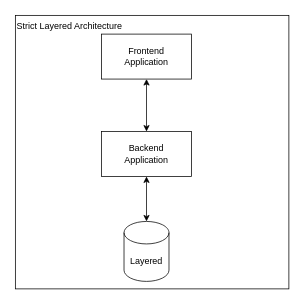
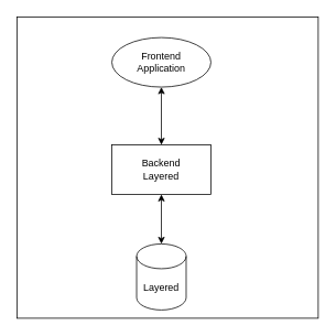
  <mxCell id="0" />
  <mxCell id="1" parent="0" />
  <mxCell id="2" value="" style="whiteSpace=wrap;html=1;aspect=fixed;" parent="1" vertex="1"><mxGeometry x="20" y="20" width="365" height="365" as="geometry" /></mxCell>
  <mxCell id="3" value="Layered" style="shape=cylinder3;whiteSpace=wrap;html=1;boundedLbl=1;backgroundOutline=1;size=15;" parent="1" vertex="1"><mxGeometry x="165" y="295" width="60" height="80" as="geometry" /></mxCell>
- <mxCell id="4" value="Frontend&lt;br&gt;Application" style="rounded=0;whiteSpace=wrap;html=1;" parent="1" vertex="1"><mxGeometry x="135" y="45" width="120" height="60" as="geometry" /></mxCell>
+ <mxCell id="4" value="Frontend&lt;br&gt;Application" style="ellipse;whiteSpace=wrap;html=1;" parent="1" vertex="1"><mxGeometry x="135" y="45" width="120" height="60" as="geometry" /></mxCell>
  <mxCell id="5" value="" style="endArrow=classic;html=1;exitX=0.5;exitY=1;exitDx=0;exitDy=0;entryX=0.5;entryY=0;entryDx=0;entryDy=0;startArrow=classic;startFill=1;" parent="1" source="4" target="7" edge="1"><mxGeometry width="50" height="50" relative="1" as="geometry"><mxPoint x="170" y="135" as="sourcePoint" /><mxPoint x="195" y="235" as="targetPoint" /></mxGeometry></mxCell>
  <mxCell id="6" value="" style="endArrow=classic;html=1;exitX=0.5;exitY=1;exitDx=0;exitDy=0;startArrow=classic;startFill=1;" parent="1" source="7" edge="1"><mxGeometry width="50" height="50" relative="1" as="geometry"><mxPoint x="175" y="315" as="sourcePoint" /><mxPoint x="195" y="295" as="targetPoint" /></mxGeometry></mxCell>
- <mxCell id="7" value="Backend&lt;br&gt;Application" style="rounded=0;whiteSpace=wrap;html=1;" parent="1" vertex="1"><mxGeometry x="135" y="175" width="120" height="60" as="geometry" /></mxCell>
- <mxCell id="8" value="Strict Layered Architecture" style="text;html=1;strokeColor=none;fillColor=none;align=left;verticalAlign=middle;whiteSpace=wrap;rounded=0;" parent="1" vertex="1"><mxGeometry x="20" y="25" width="150" height="20" as="geometry" /></mxCell>
+ <mxCell id="7" value="Backend&lt;br&gt;Layered" style="rounded=0;whiteSpace=wrap;html=1;" parent="1" vertex="1"><mxGeometry x="135" y="175" width="120" height="60" as="geometry" /></mxCell>
